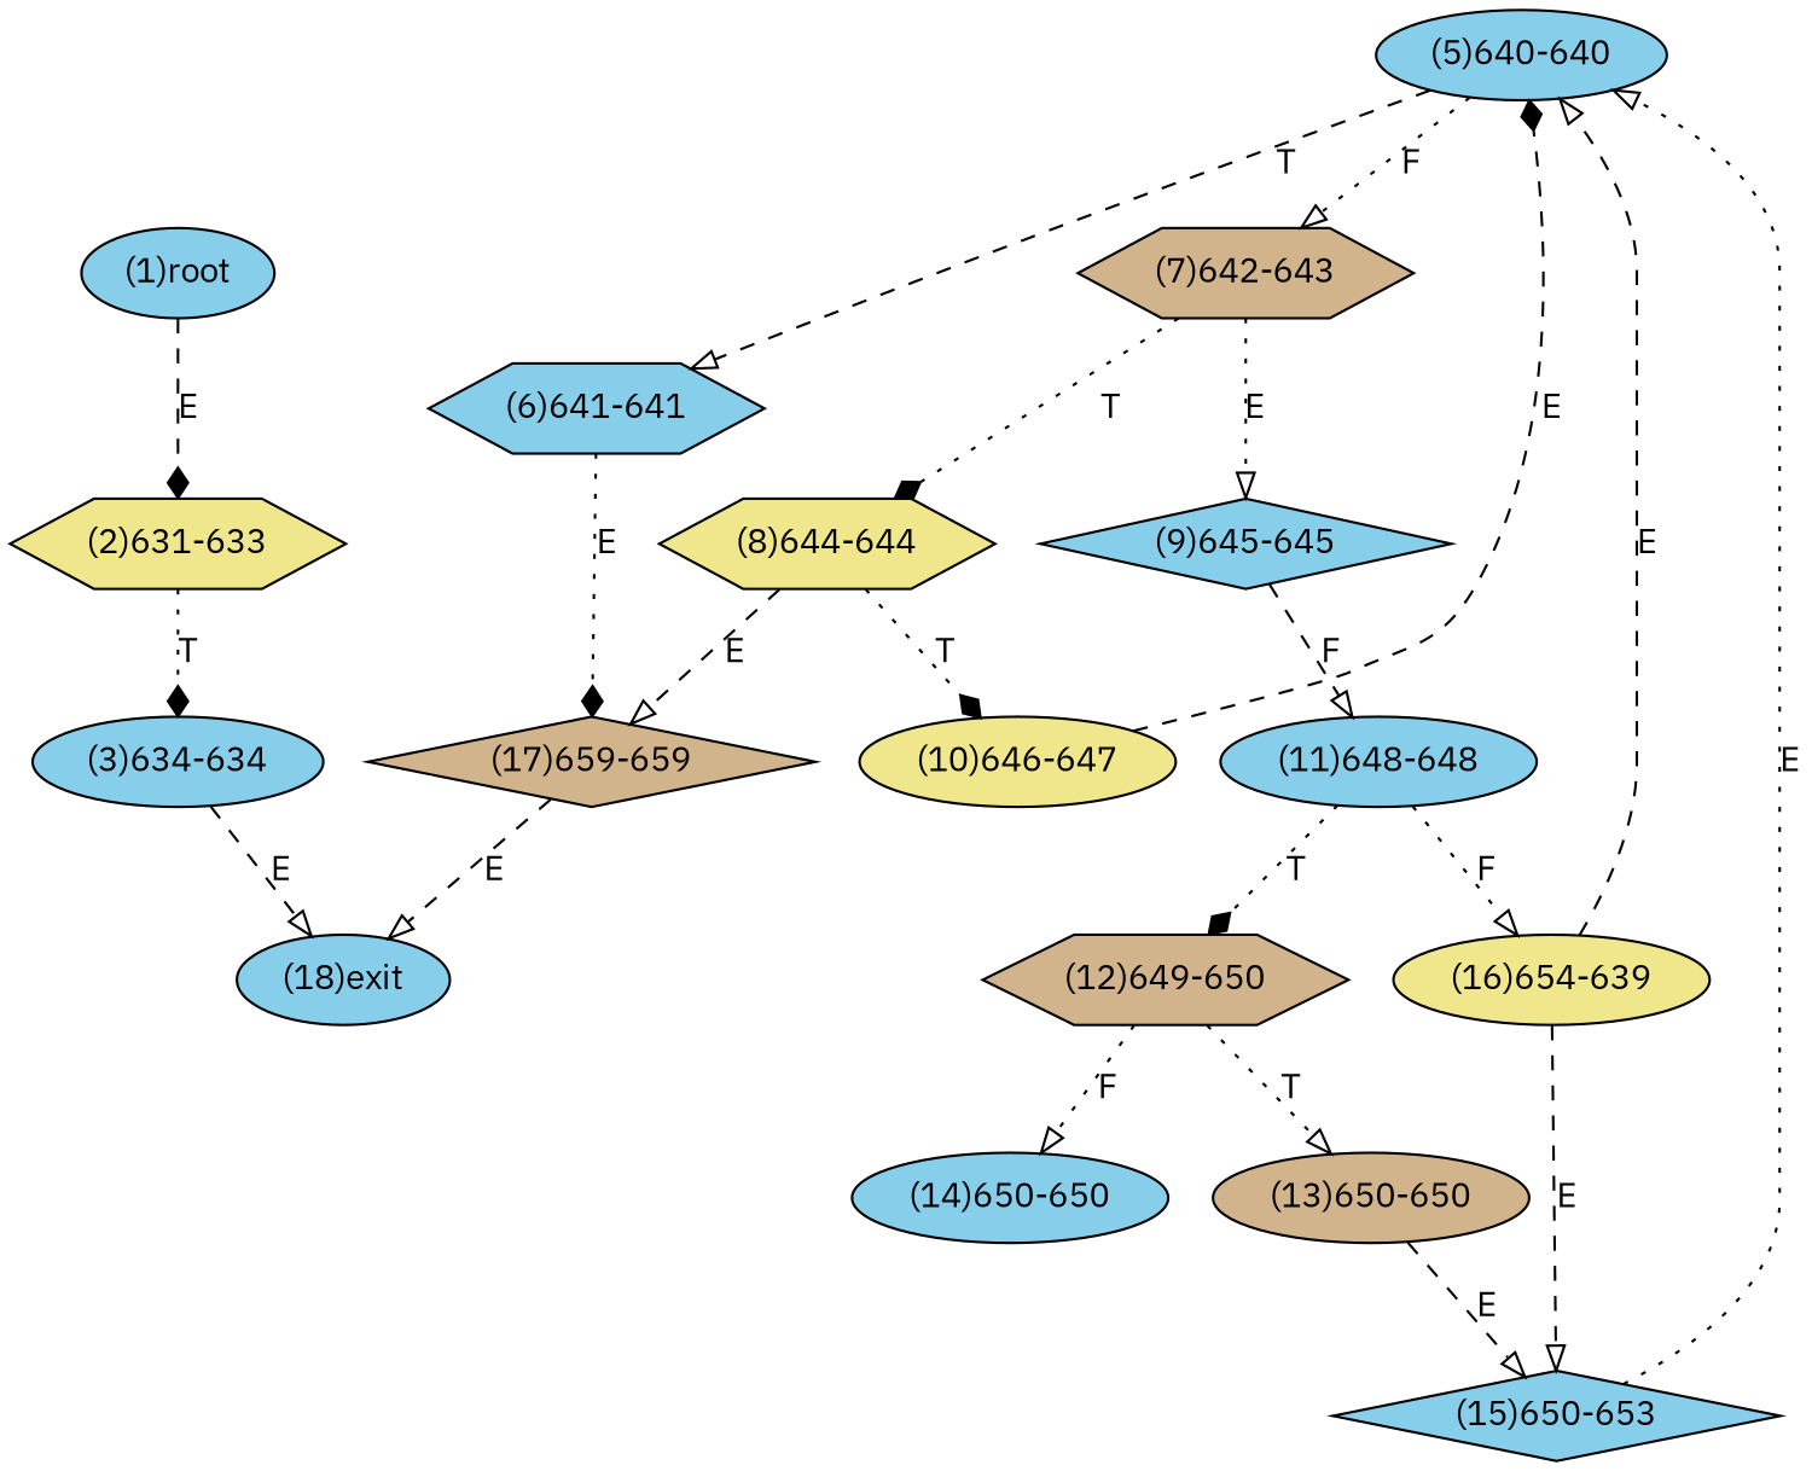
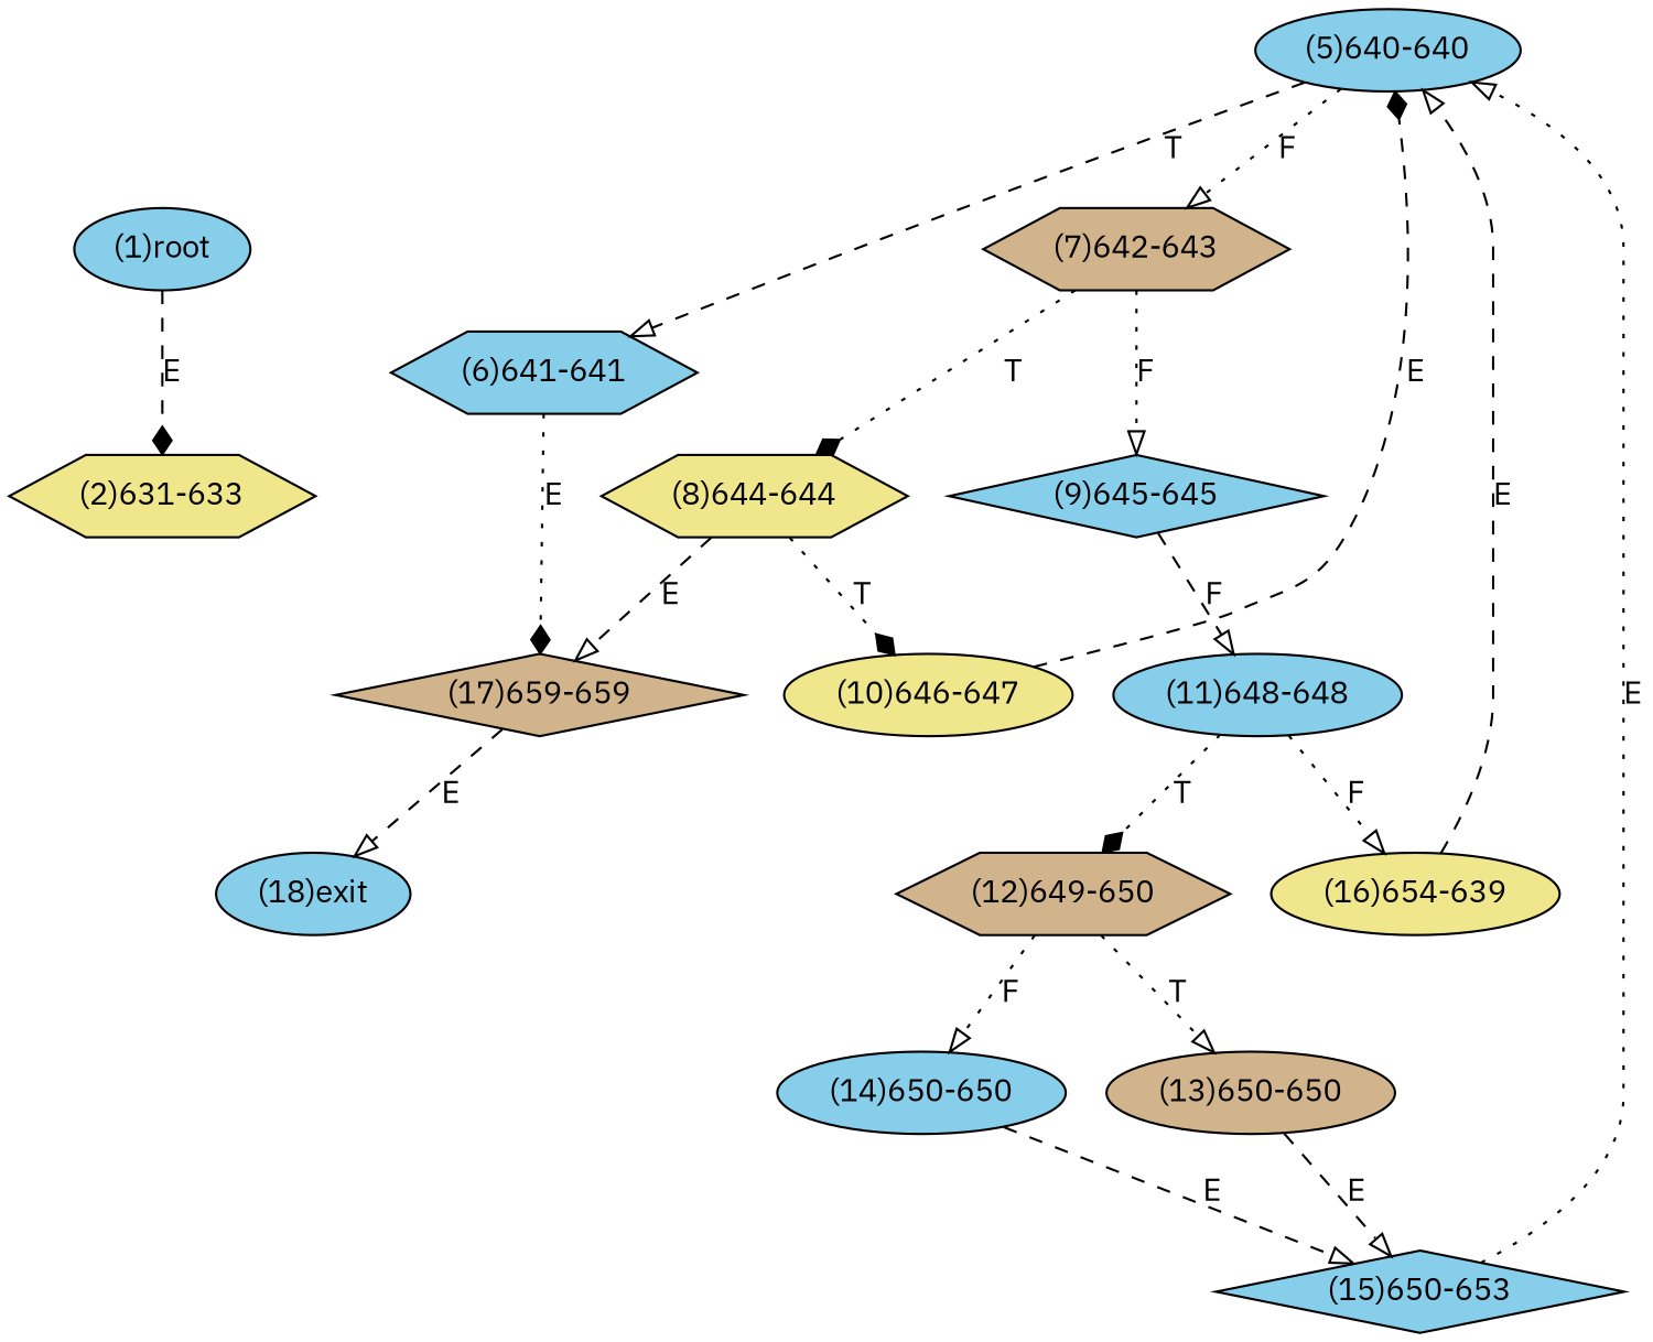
  digraph {
    fontname="IBM Plex Sans"
    node [fillcolor=skyblue fontname="IBM Plex Sans" shape=ellipse style=filled]
    edge [arrowhead=onormal fontname="IBM Plex Sans" style=dotted]
    n1 [label="(1)root"]
    n2 [fillcolor=khaki label="(2)631-633" shape=hexagon]
-   n3 [label="(3)634-634"]
    n4 [label="(18)exit"]
    n5 [label="(5)640-640"]
    n6 [label="(6)641-641" shape=hexagon]
    n7 [fillcolor=tan label="(7)642-643" shape=hexagon]
    n8 [fillcolor=tan label="(17)659-659" shape=diamond]
    n9 [fillcolor=khaki label="(8)644-644" shape=hexagon]
    n10 [label="(9)645-645" shape=diamond]
    n11 [fillcolor=khaki label="(10)646-647"]
    n12 [label="(11)648-648"]
    n13 [fillcolor=tan label="(12)649-650" shape=hexagon]
    n14 [fillcolor=khaki label="(16)654-639"]
    n15 [fillcolor=tan label="(13)650-650"]
    n16 [label="(14)650-650"]
    n17 [label="(15)650-653" shape=diamond]
    n1 -> n2 [arrowhead=diamond label=E style=dashed]
-   n2 -> n3 [arrowhead=diamond label=T]
-   n3 -> n4 [label=E style=dashed]
    n5 -> n6 [label=T style=dashed]
    n5 -> n7 [label=F]
    n6 -> n8 [arrowhead=diamond label=E]
    n7 -> n9 [arrowhead=diamond label=T]
-   n7 -> n10 [label=E]
+   n7 -> n10 [label=F]
    n8 -> n4 [label=E style=dashed]
    n9 -> n8 [label=E style=dashed]
    n9 -> n11 [arrowhead=diamond label=T]
    n10 -> n12 [label=F style=dashed]
    n11 -> n5 [arrowhead=diamond label=E style=dashed]
    n12 -> n13 [arrowhead=diamond label=T]
    n12 -> n14 [label=F]
    n13 -> n15 [label=T]
    n13 -> n16 [label=F]
    n14 -> n5 [label=E style=dashed]
    n15 -> n17 [label=E style=dashed]
-   n14 -> n17 [label=E style=dashed]
+   n16 -> n17 [label=E style=dashed]
    n17 -> n5 [label=E]
  }
